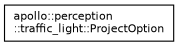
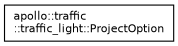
  digraph {
    rankdir=LR
-   n1 [color=black fillcolor=white fontname=Helvetica fontsize=10 height=0.2 label="apollo::perception\l::traffic_light::ProjectOption" shape=record style=filled width=0.4]
+   n1 [color=black fillcolor=white fontname=Helvetica fontsize=10 height=0.2 label="apollo::traffic\l::traffic_light::ProjectOption" shape=record style=filled width=0.4]
  }
